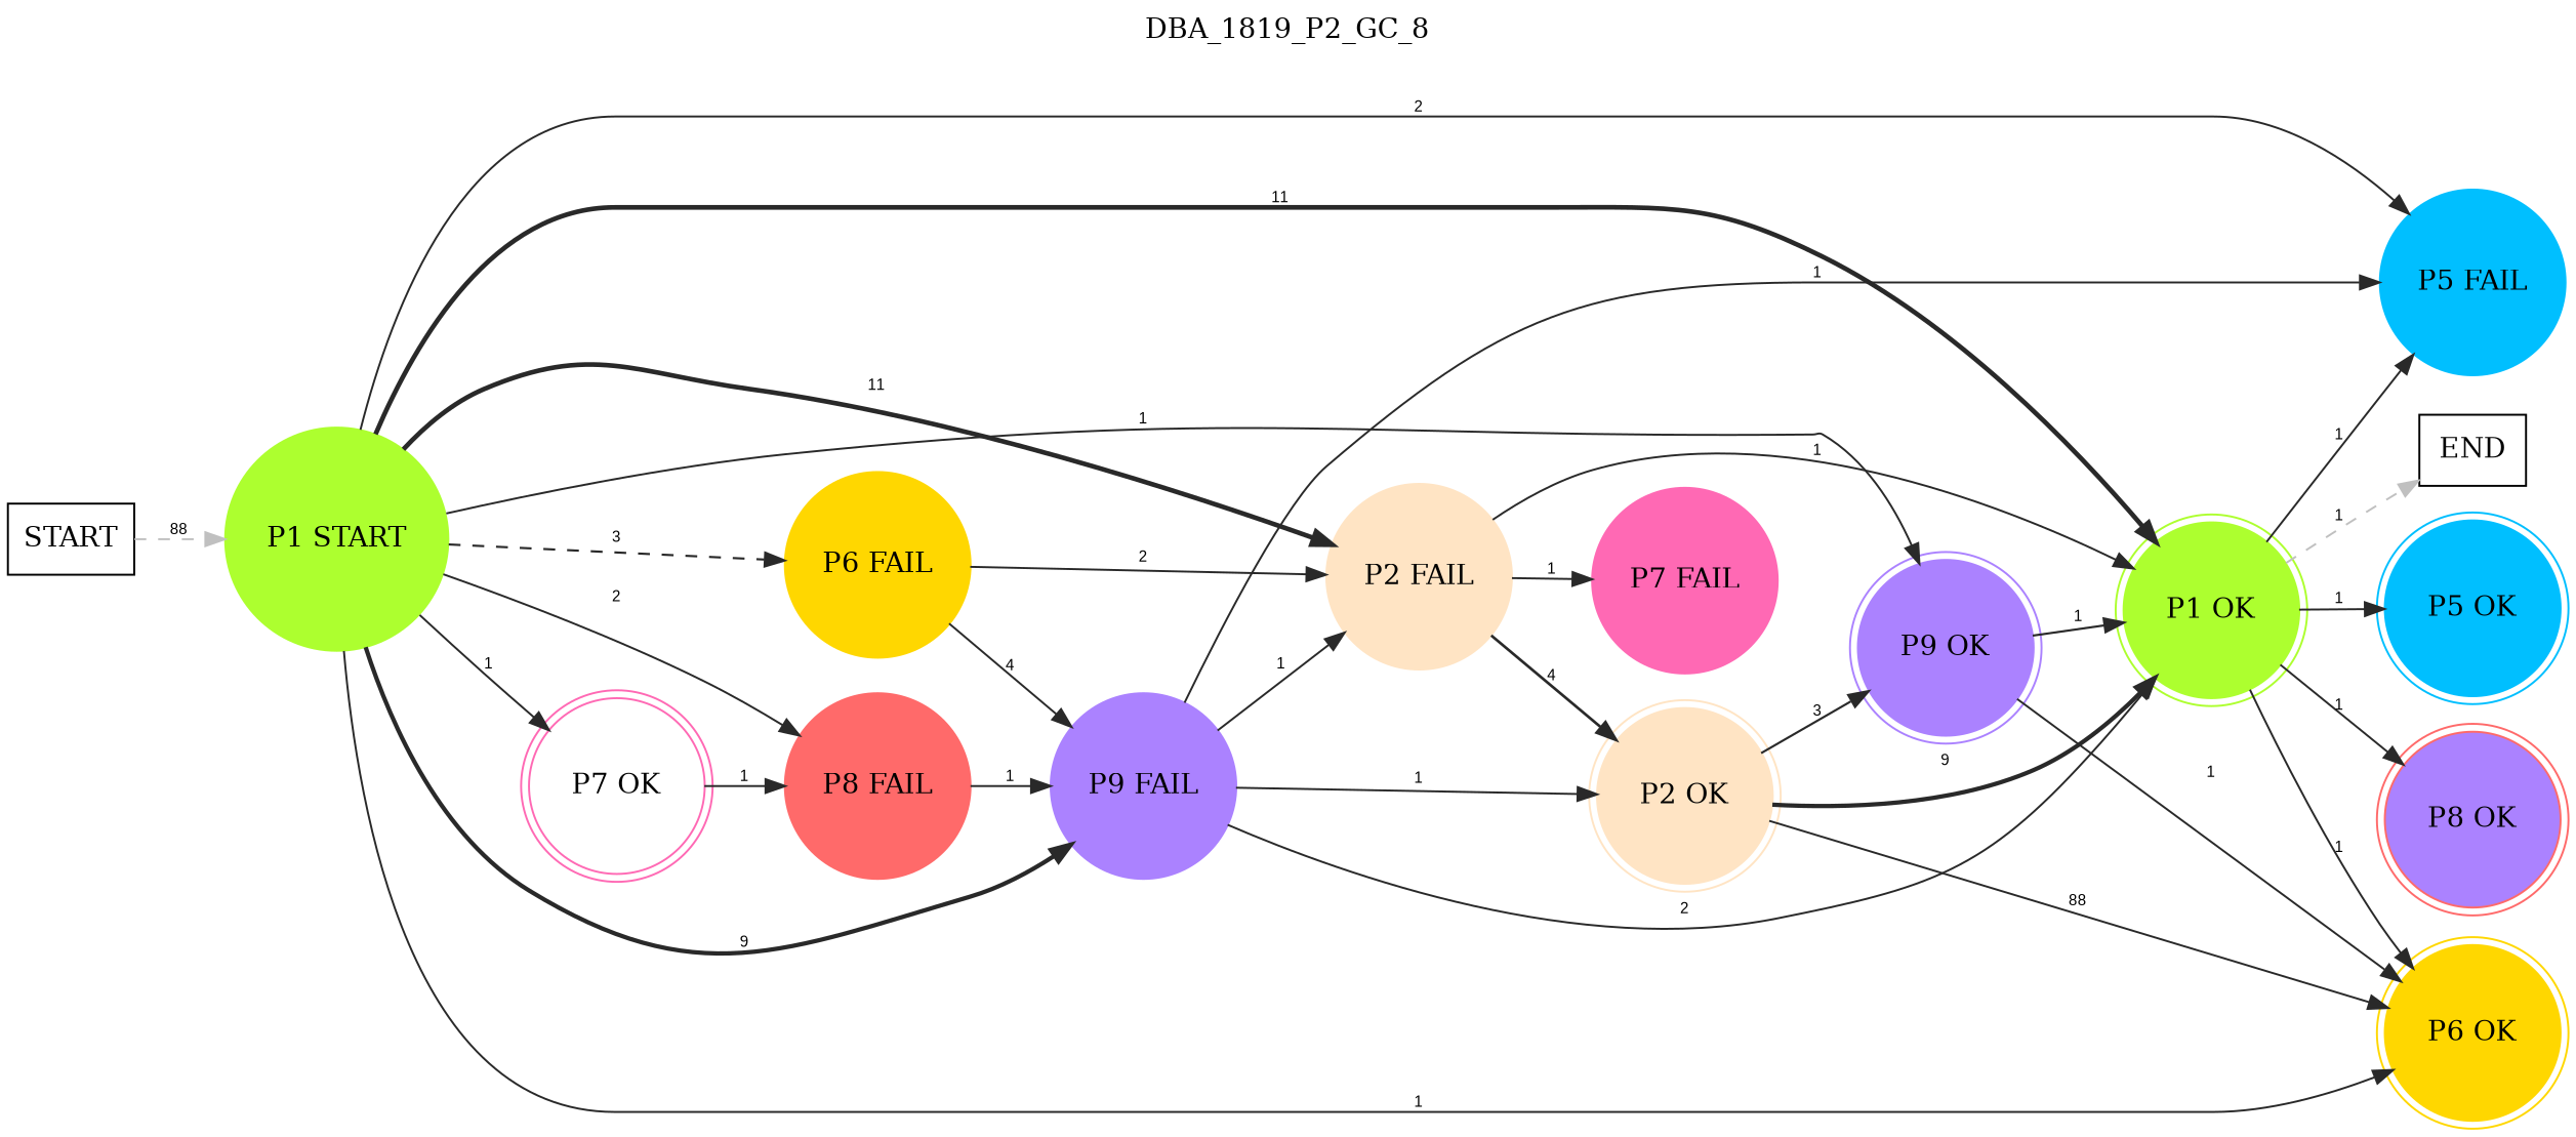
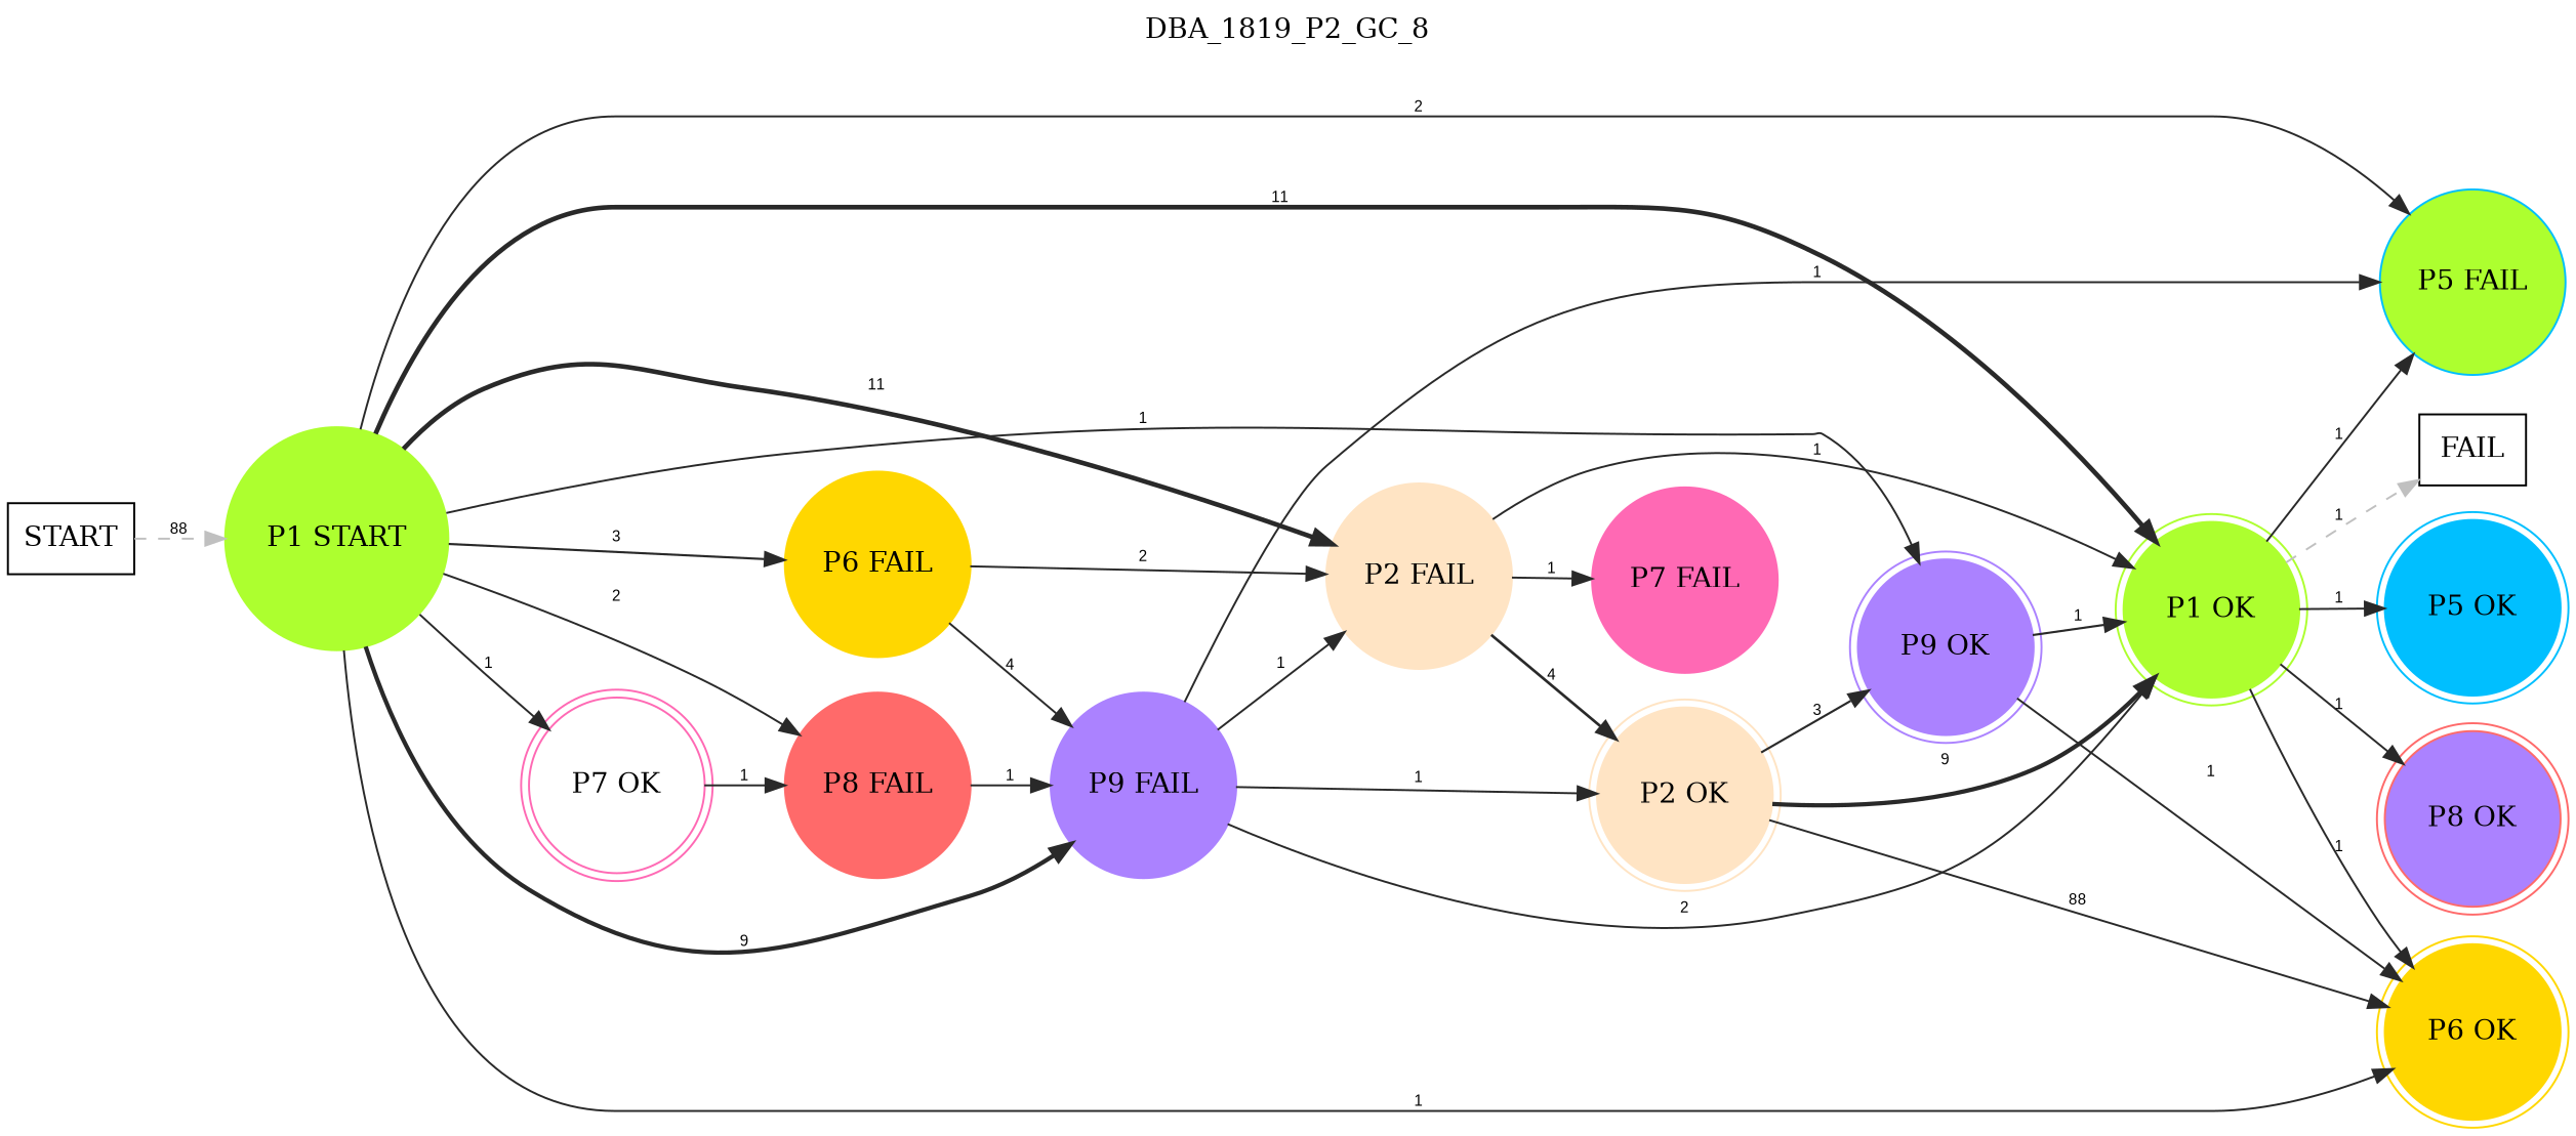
  digraph {
    label=DBA_1819_P2_GC_8
    labelloc=t
    rankdir=LR
    node [color=black shape=circle style=filled]
    edge [color=grey16 fontname=Arial fontsize=8 labelfloat=false penwidth=1]
    START [fillcolor=white shape=box]
    n2 [color=greenyellow label="P1 START"]
    "P2 FAIL" [color=bisque]
    "P9 FAIL" [color=mediumpurple1]
    "P6 FAIL" [color=gold]
-   "P5 FAIL" [color=deepskyblue]
+   "P5 FAIL" [color=deepskyblue fillcolor=greenyellow]
    "P8 FAIL" [color=indianred1]
    "P1 OK" [color=greenyellow peripheries=2]
    "P6 OK" [color=gold peripheries=2]
    "P9 OK" [color=mediumpurple1 peripheries=2]
    "P7 OK" [color=hotpink fillcolor=white peripheries=2]
    "P7 FAIL" [color=hotpink]
    "P2 OK" [color=bisque peripheries=2]
    "P5 OK" [color=deepskyblue peripheries=2]
    "P8 OK" [color=indianred1 fillcolor=mediumpurple1 peripheries=2]
-   END [fillcolor=white shape=box]
+   END [fillcolor=white shape=box label=FAIL]
    START -> n2 [color=grey label=88 style=dashed penwidth=""]
    n2 -> "P2 FAIL" [label=11 penwidth=2.39789527279837]
    n2 -> "P9 FAIL" [label=9 penwidth=2.19722457733622]
-   n2 -> "P6 FAIL" [label=3 penwidth=1.09861228866811 style=dashed]
+   n2 -> "P6 FAIL" [label=3 penwidth=1.09861228866811]
    n2 -> "P5 FAIL" [label=2]
    n2 -> "P8 FAIL" [label=2]
    n2 -> "P1 OK" [label=11 penwidth=2.39789527279837]
    n2 -> "P6 OK" [label=1]
    n2 -> "P9 OK" [label=1]
    n2 -> "P7 OK" [label=1]
    "P2 FAIL" -> "P1 OK" [label=1]
    "P2 FAIL" -> "P7 FAIL" [label=1]
    "P2 FAIL" -> "P2 OK" [label=4 penwidth=1.38629436111989]
    "P9 FAIL" -> "P2 FAIL" [label=1]
    "P9 FAIL" -> "P5 FAIL" [label=1]
    "P9 FAIL" -> "P1 OK" [label=2]
    "P9 FAIL" -> "P2 OK" [label=1]
    "P6 FAIL" -> "P2 FAIL" [label=2]
    "P6 FAIL" -> "P9 FAIL" [label=4]
    "P8 FAIL" -> "P9 FAIL" [label=1]
    "P1 OK" -> "P5 FAIL" [label=1]
    "P1 OK" -> "P6 OK" [label=1]
    "P1 OK" -> "P5 OK" [label=1]
    "P1 OK" -> "P8 OK" [label=1]
    "P1 OK" -> END [color=grey label=1 style=dashed penwidth=""]
    "P9 OK" -> "P1 OK" [label=1 penwidth=1.09861228866811]
    "P9 OK" -> "P6 OK" [label=1]
    "P7 OK" -> "P8 FAIL" [label=1]
    "P2 OK" -> "P1 OK" [label=9 penwidth=2.19722457733622]
    "P2 OK" -> "P6 OK" [label=88]
    "P2 OK" -> "P9 OK" [label=3 penwidth=1.09861228866811]
  }
